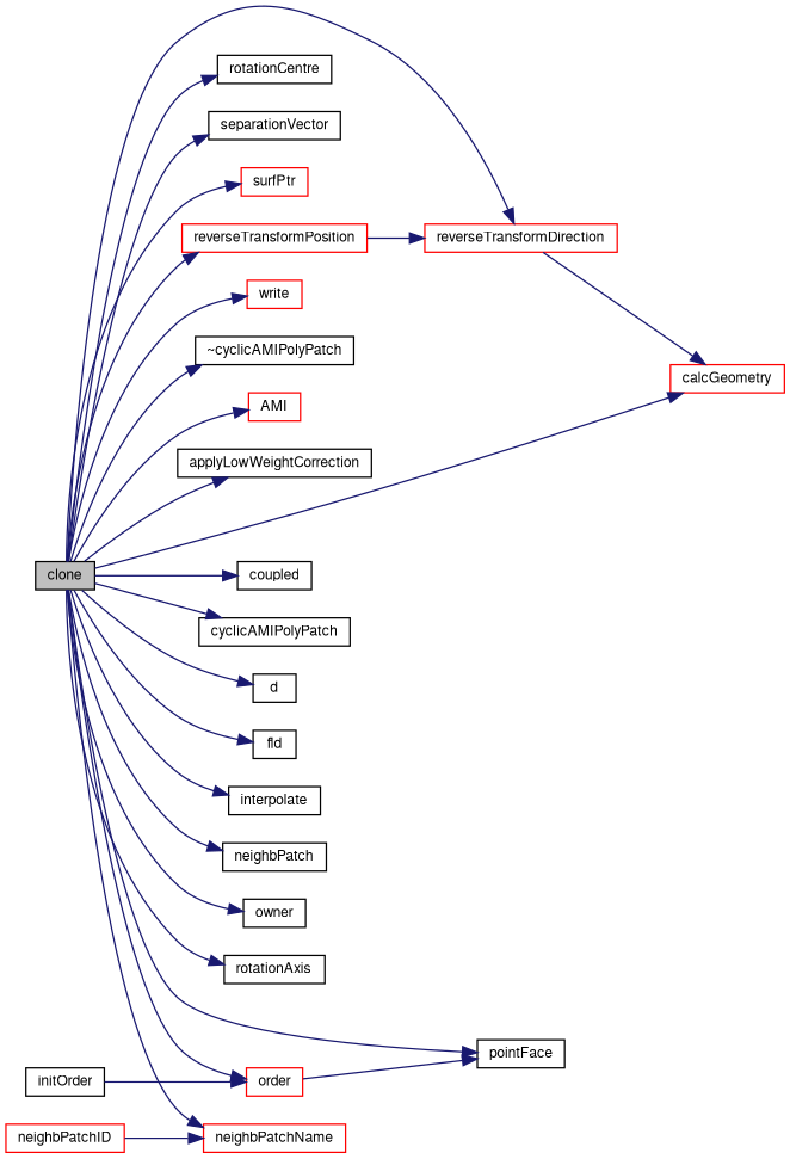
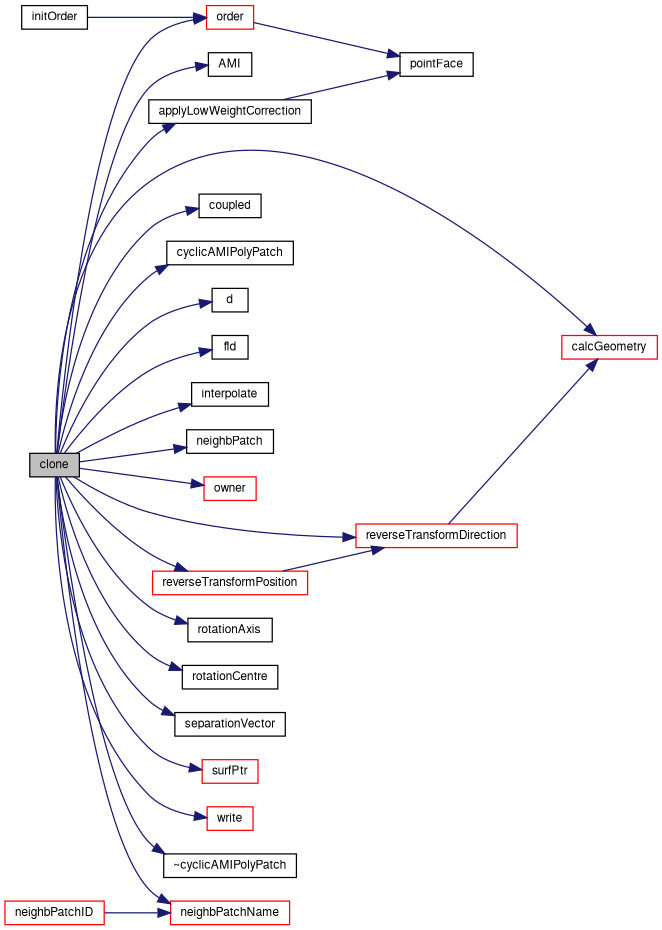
  digraph {
    rankdir=LR
    node [color=black fontname=FreeSans fontsize=10 shape=record]
    edge [color=midnightblue fontname=FreeSans fontsize=10 labelfontname=FreeSans labelfontsize=10 style=solid]
    n1 [fillcolor=grey75 fontcolor=black height=0.2 label=clone style=filled width=0.4]
-   n2 [color=red height=0.2 label=AMI width=0.4]
+   n2 [height=0.2 label=AMI width=0.4]
    n3 [height=0.2 label=applyLowWeightCorrection width=0.4]
    n4 [color=red height=0.2 label=calcGeometry width=0.4]
    n5 [height=0.2 label=coupled width=0.4]
    n6 [height=0.2 label=cyclicAMIPolyPatch width=0.4]
    n7 [height=0.2 label=d width=0.4]
    n8 [height=0.2 label=fld width=0.4]
    n9 [color=red height=0.2 label=order width=0.4]
    n10 [height=0.2 label=pointFace width=0.4]
    n11 [height=0.2 label=interpolate width=0.4]
    n12 [height=0.2 label=neighbPatch width=0.4]
    n13 [color=red height=0.2 label=neighbPatchName width=0.4]
-   n14 [height=0.2 label=owner width=0.4]
+   n14 [color=red height=0.2 label=owner width=0.4]
    n15 [color=red height=0.2 label=reverseTransformDirection width=0.4]
    n16 [color=red height=0.2 label=reverseTransformPosition width=0.4]
    n17 [height=0.2 label=rotationAxis width=0.4]
    n18 [height=0.2 label=rotationCentre width=0.4]
    n19 [height=0.2 label=separationVector width=0.4]
    n20 [color=red height=0.2 label=surfPtr width=0.4]
    n21 [color=red height=0.2 label=write width=0.4]
    n22 [height=0.2 label="~cyclicAMIPolyPatch" width=0.4]
    n23 [height=0.2 label=initOrder width=0.4]
    n24 [color=red height=0.2 label=neighbPatchID width=0.4]
    n1 -> n2
    n1 -> n3
    n1 -> n4
    n1 -> n5
    n1 -> n6
    n1 -> n7
    n1 -> n8
    n1 -> n9
-   n1 -> n10
+   n3 -> n10
    n1 -> n11
    n1 -> n12
    n1 -> n13
    n1 -> n14
    n1 -> n15
    n1 -> n16
    n1 -> n17
    n1 -> n18
    n1 -> n19
    n1 -> n20
    n1 -> n21
    n1 -> n22
    n9 -> n10
    n15 -> n4
    n16 -> n15
    n23 -> n9
    n24 -> n13
  }
